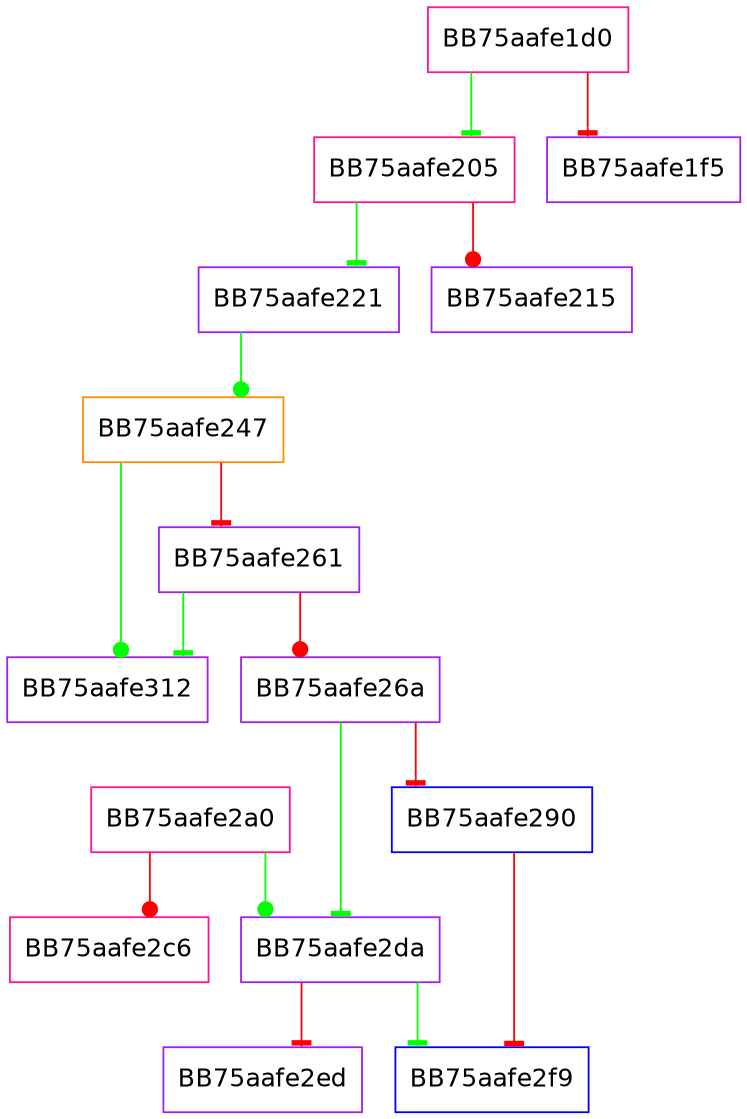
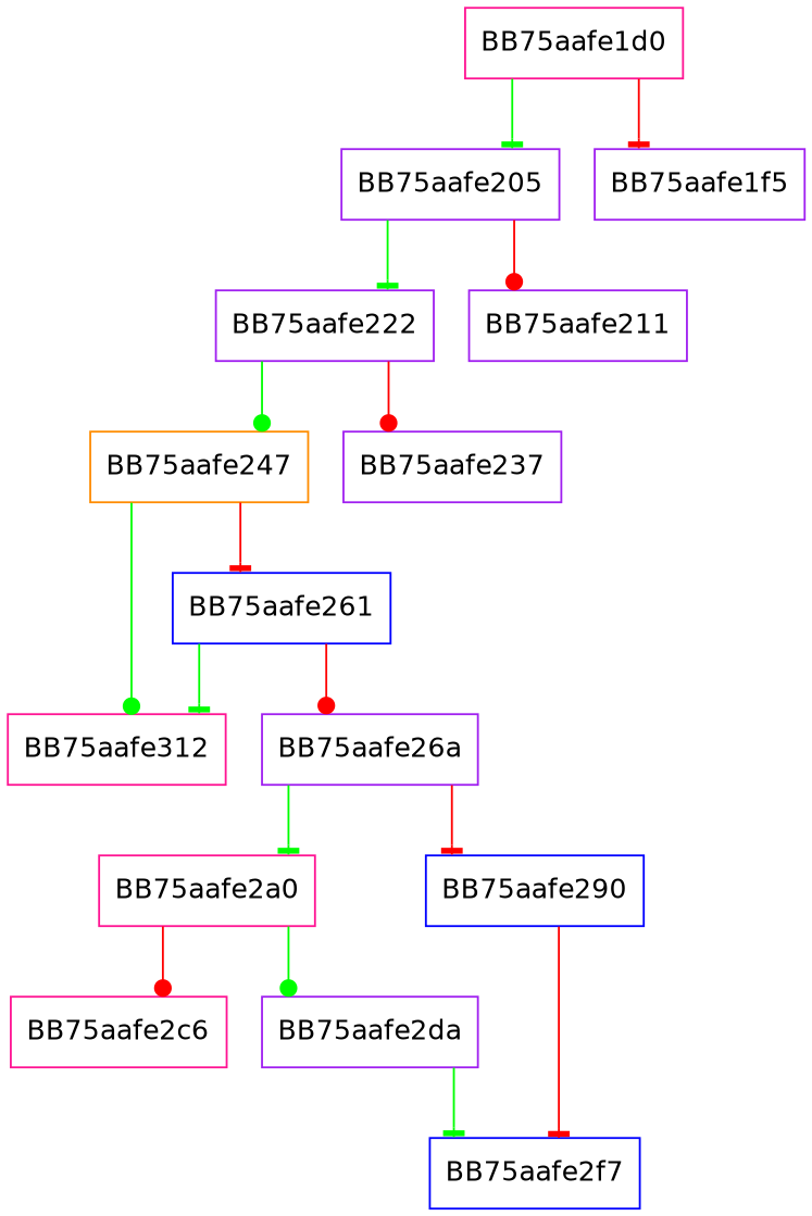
  digraph {
    fontname="DejaVu Sans"
    splines=ortho
    node [color=purple fontname="DejaVu Sans" shape=box]
    edge [arrowhead=tee color=red fontname="DejaVu Sans"]
    BB75aafe1d0 [color=deeppink]
-   BB75aafe205 [color=deeppink]
+   BB75aafe205
    BB75aafe1f5
-   BB75aafe222 [label=BB75aafe221]
-   BB75aafe215
+   BB75aafe222
+   BB75aafe215 [label=BB75aafe211]
    BB75aafe247 [color=darkorange]
-   BB75aafe312
-   BB75aafe261
+   BB75aafe237
+   BB75aafe312 [color=deeppink]
+   BB75aafe261 [color=blue]
    BB75aafe26a
    BB75aafe2a0 [color=deeppink]
    BB75aafe290 [color=blue]
    BB75aafe2da
    BB75aafe2c6 [color=deeppink]
-   BB75aafe2f7 [color=blue label=BB75aafe2f9]
-   BB75aafe2ed
+   BB75aafe2f7 [color=blue]
    BB75aafe1d0 -> BB75aafe205 [color=green]
    BB75aafe1d0 -> BB75aafe1f5
    BB75aafe205 -> BB75aafe222 [color=green]
    BB75aafe205 -> BB75aafe215 [arrowhead=dot]
    BB75aafe222 -> BB75aafe247 [arrowhead=dot color=green]
+   BB75aafe222 -> BB75aafe237 [arrowhead=dot]
    BB75aafe247 -> BB75aafe312 [arrowhead=dot color=green]
    BB75aafe247 -> BB75aafe261
    BB75aafe261 -> BB75aafe312 [color=green]
    BB75aafe261 -> BB75aafe26a [arrowhead=dot]
-   BB75aafe26a -> BB75aafe2da [color=green]
+   BB75aafe26a -> BB75aafe2a0 [color=green]
    BB75aafe26a -> BB75aafe290
    BB75aafe2a0 -> BB75aafe2da [arrowhead=dot color=green]
    BB75aafe2a0 -> BB75aafe2c6 [arrowhead=dot]
    BB75aafe290 -> BB75aafe2f7
    BB75aafe2da -> BB75aafe2f7 [color=green]
-   BB75aafe2da -> BB75aafe2ed
  }
